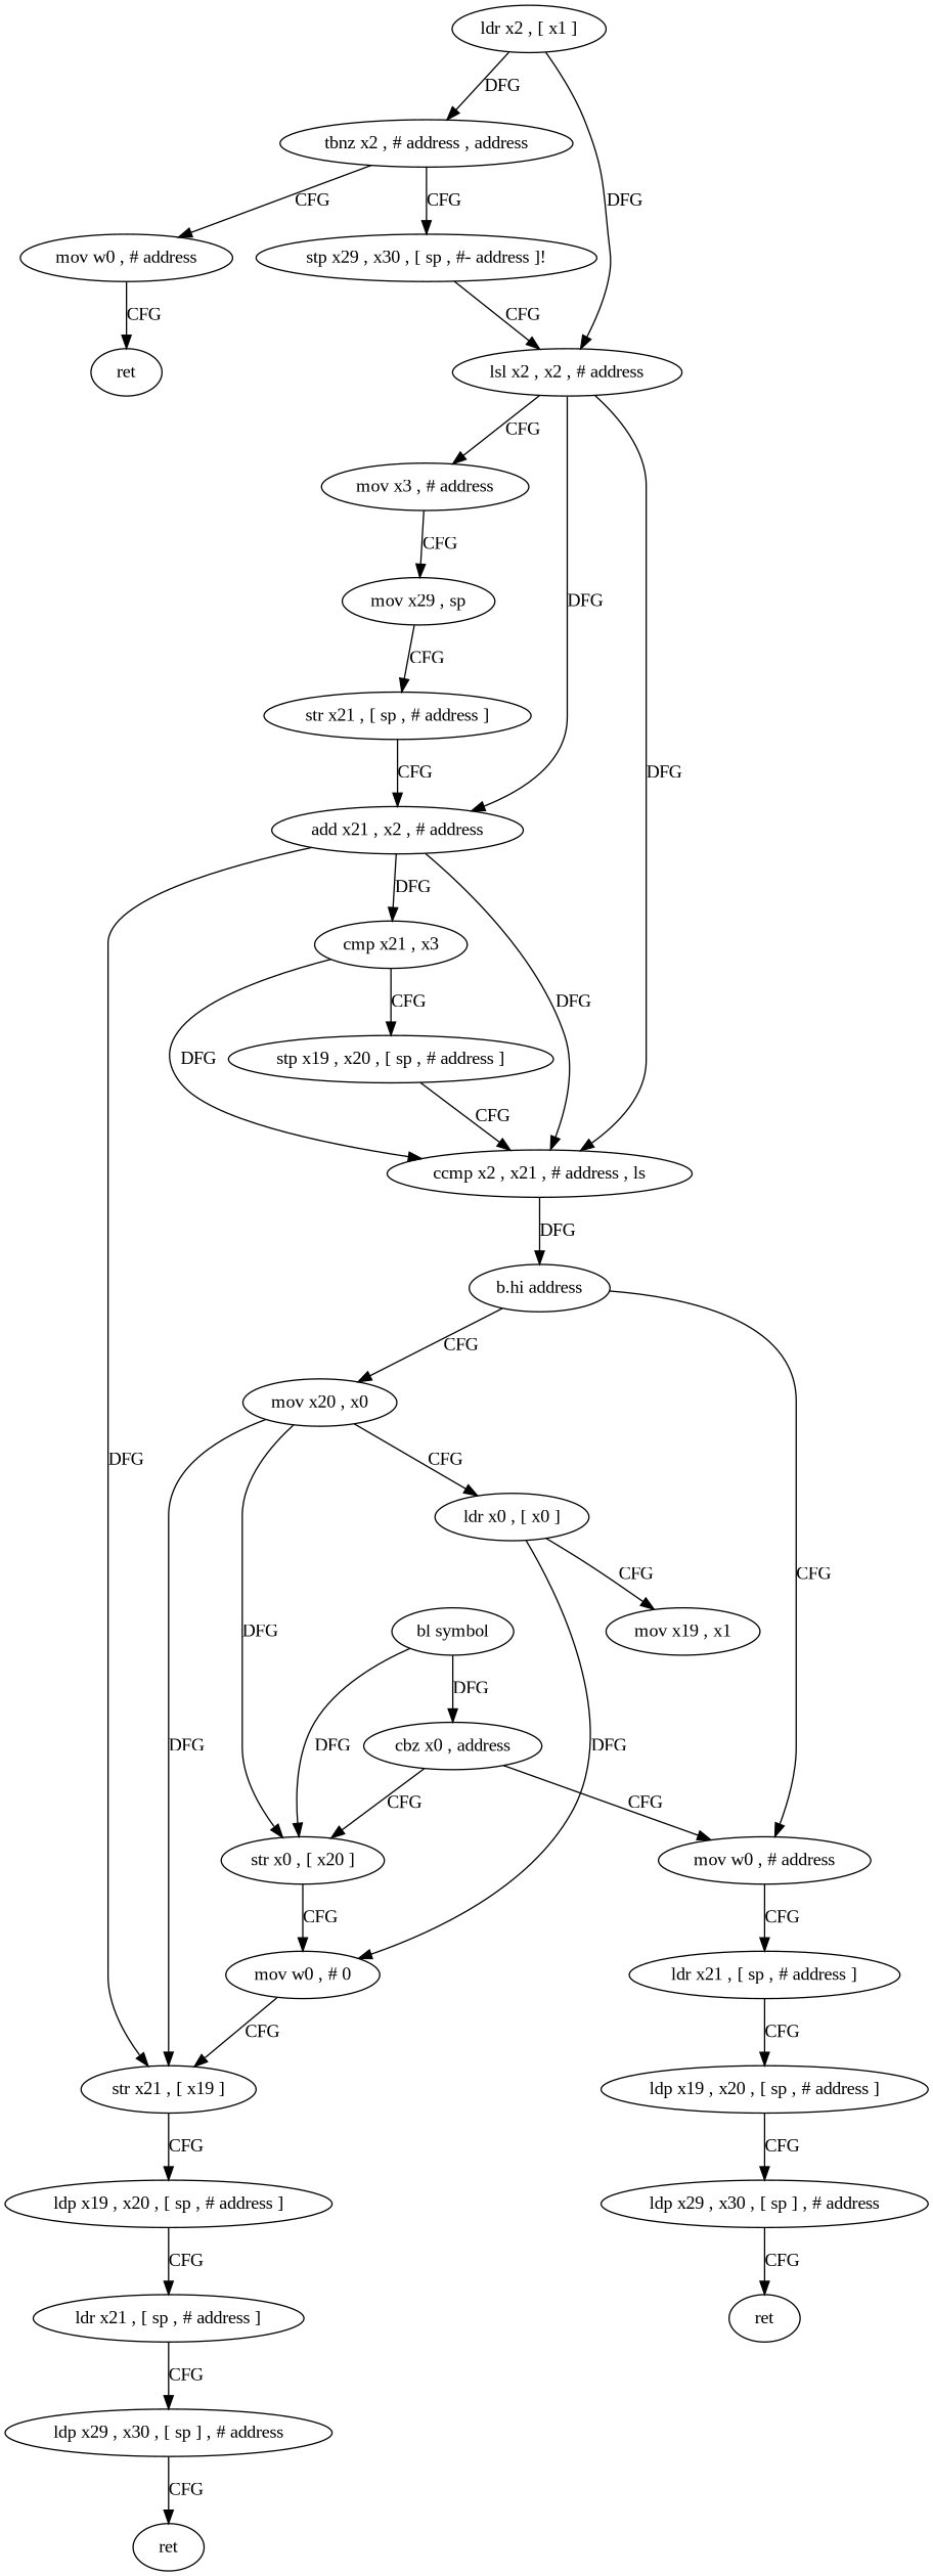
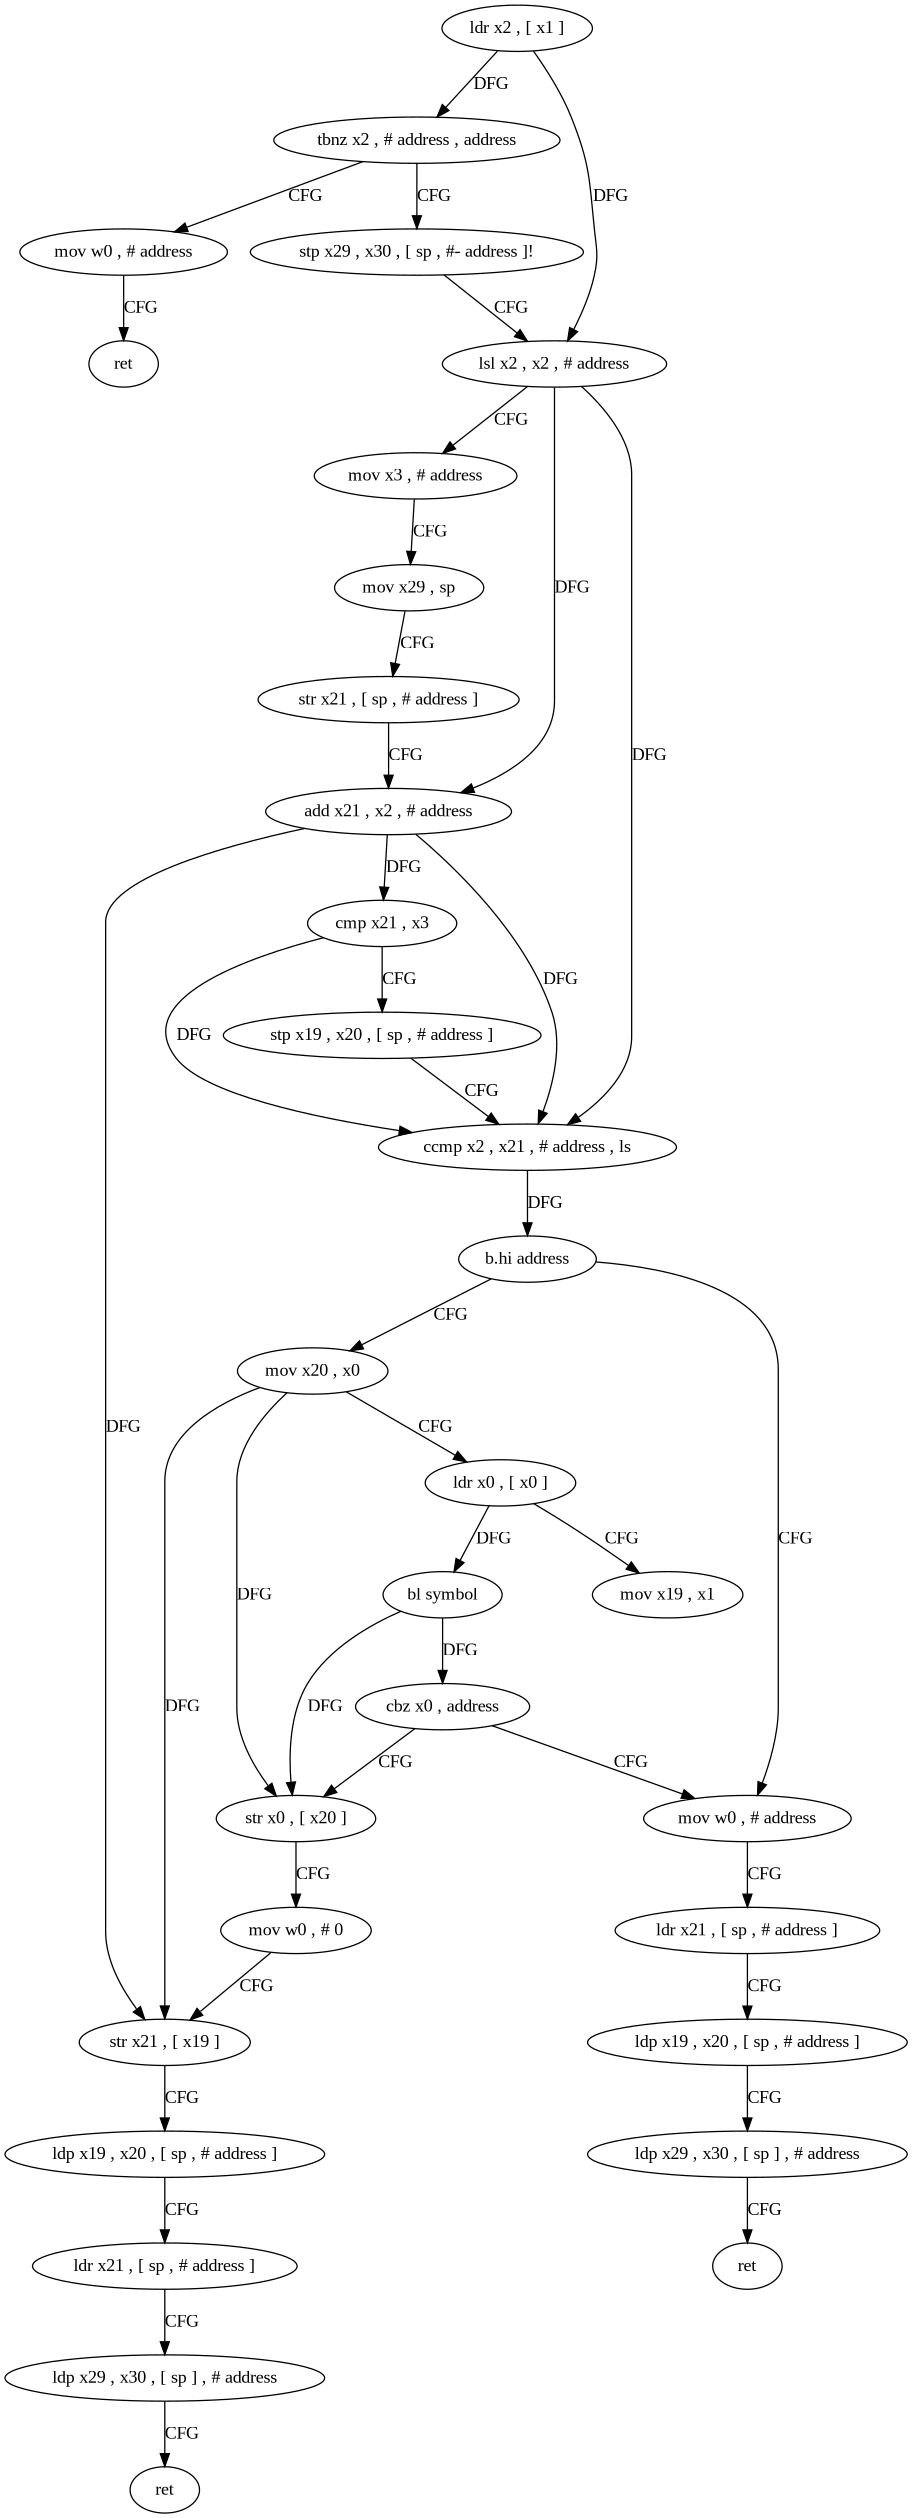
  digraph {
    fontname="Liberation Serif"
    node [fontname="Liberation Serif"]
    edge [fontname="Liberation Serif"]
    n1 [label="ldr x2 , [ x1 ]"]
    n2 [label="tbnz x2 , # address , address"]
    n3 [label="lsl x2 , x2 , # address"]
    n4 [label="mov w0 , # address"]
    n5 [label="stp x29 , x30 , [ sp , #- address ]!"]
    n6 [label="mov x3 , # address"]
    n7 [label="add x21 , x2 , # address"]
    n8 [label="ccmp x2 , x21 , # address , ls"]
    n9 [label=ret]
    n10 [label="mov x29 , sp"]
    n11 [label="cmp x21 , x3"]
    n12 [label="str x21 , [ x19 ]"]
    n13 [label="b.hi address"]
    n14 [label="str x21 , [ sp , # address ]"]
    n15 [label="stp x19 , x20 , [ sp , # address ]"]
    n16 [label="ldp x19 , x20 , [ sp , # address ]"]
    n17 [label="mov w0 , # address"]
    n18 [label="mov x20 , x0"]
    n19 [label="ldr x21 , [ sp , # address ]"]
    n20 [label="ldr x0 , [ x0 ]"]
    n21 [label="str x0 , [ x20 ]"]
    n22 [label="ldp x19 , x20 , [ sp , # address ]"]
    n23 [label="mov x19 , x1"]
    n24 [label="bl symbol"]
    n25 [label="mov w0 , # 0"]
    n26 [label="ldp x29 , x30 , [ sp ] , # address"]
    n27 [label=ret]
    n28 [label="cbz x0 , address"]
    n29 [label="ldr x21 , [ sp , # address ]"]
    n30 [label="ldp x29 , x30 , [ sp ] , # address"]
    n31 [label=ret]
    n1 -> n2 [label=DFG]
    n1 -> n3 [label=DFG]
    n2 -> n4 [label=CFG]
    n2 -> n5 [label=CFG]
    n3 -> n6 [label=CFG]
    n3 -> n7 [label=DFG]
    n3 -> n8 [label=DFG]
    n4 -> n9 [label=CFG]
    n5 -> n3 [label=CFG]
    n6 -> n10 [label=CFG]
    n7 -> n8 [label=DFG]
    n7 -> n11 [label=DFG]
    n7 -> n12 [label=DFG]
    n8 -> n13 [label=DFG]
    n10 -> n14 [label=CFG]
    n11 -> n8 [label=DFG]
    n11 -> n15 [label=CFG]
    n12 -> n16 [label=CFG]
    n13 -> n17 [label=CFG]
    n13 -> n18 [label=CFG]
    n14 -> n7 [label=CFG]
    n15 -> n8 [label=CFG]
    n16 -> n29 [label=CFG]
    n17 -> n19 [label=CFG]
    n18 -> n12 [label=DFG]
    n18 -> n20 [label=CFG]
    n18 -> n21 [label=DFG]
    n19 -> n22 [label=CFG]
    n20 -> n23 [label=CFG]
-   n20 -> n25 [label=DFG]
+   n20 -> n24 [label=DFG]
    n21 -> n25 [label=CFG]
    n22 -> n26 [label=CFG]
    n24 -> n21 [label=DFG]
    n24 -> n28 [label=DFG]
    n25 -> n12 [label=CFG]
    n26 -> n27 [label=CFG]
    n28 -> n17 [label=CFG]
    n28 -> n21 [label=CFG]
    n29 -> n30 [label=CFG]
    n30 -> n31 [label=CFG]
  }
